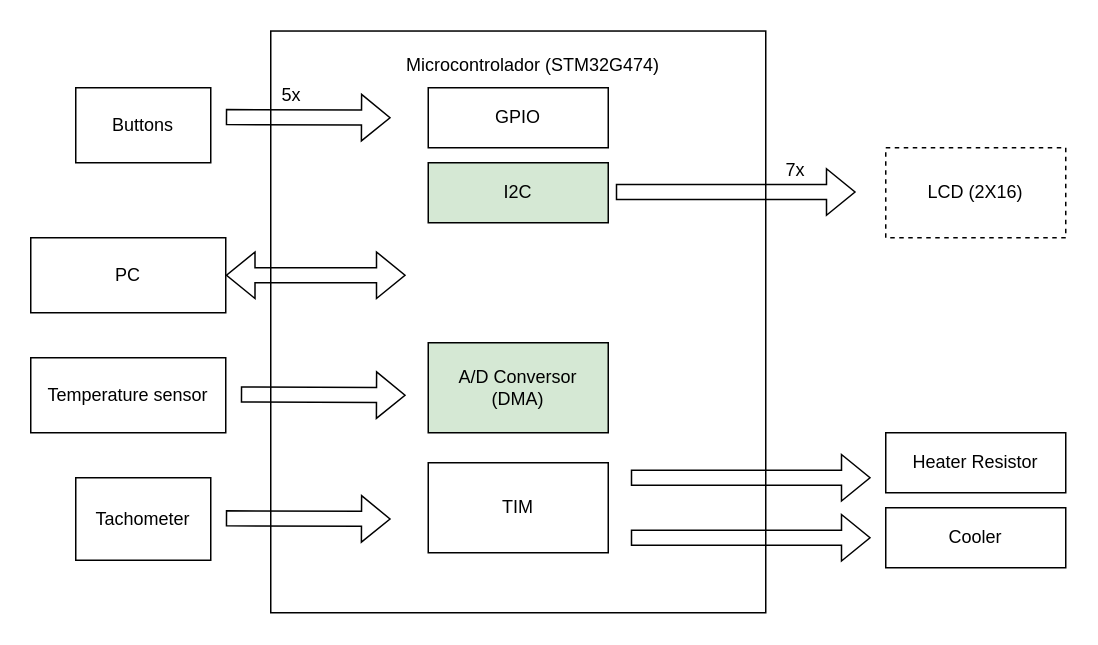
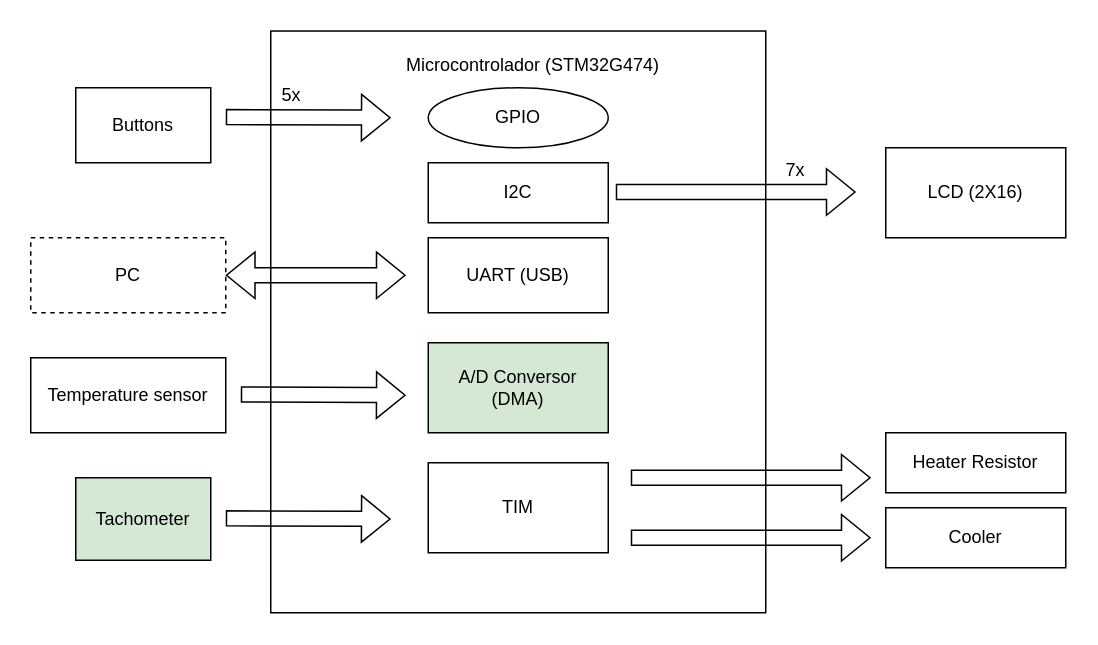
  <mxCell id="0" />
  <mxCell id="1" parent="0" />
  <mxCell id="2" value="" style="rounded=0;whiteSpace=wrap;html=1;" vertex="1" parent="1"><mxGeometry x="180" y="20.19" width="330" height="387.81" as="geometry" /></mxCell>
  <mxCell id="3" value="Temperature sensor" style="rounded=0;whiteSpace=wrap;html=1;" vertex="1" parent="1"><mxGeometry x="20" y="238" width="130" height="50" as="geometry" /></mxCell>
- <mxCell id="4" value="Tachometer" style="rounded=0;whiteSpace=wrap;html=1;" vertex="1" parent="1"><mxGeometry x="50" y="318" width="90" height="55" as="geometry" /></mxCell>
+ <mxCell id="4" value="Tachometer" style="rounded=0;whiteSpace=wrap;html=1;fillColor=#d5e8d4;" vertex="1" parent="1"><mxGeometry x="50" y="318" width="90" height="55" as="geometry" /></mxCell>
  <mxCell id="5" value="Buttons" style="rounded=0;whiteSpace=wrap;html=1;" vertex="1" parent="1"><mxGeometry x="50" y="58" width="90" height="50" as="geometry" /></mxCell>
- <mxCell id="6" value="PC" style="rounded=0;whiteSpace=wrap;html=1;" vertex="1" parent="1"><mxGeometry x="20" y="158" width="130" height="50" as="geometry" /></mxCell>
- <mxCell id="7" value="GPIO" style="rounded=0;whiteSpace=wrap;html=1;" vertex="1" parent="1"><mxGeometry x="285" y="58" width="120" height="40" as="geometry" /></mxCell>
+ <mxCell id="6" value="PC" style="rounded=0;whiteSpace=wrap;html=1;dashed=1;" vertex="1" parent="1"><mxGeometry x="20" y="158" width="130" height="50" as="geometry" /></mxCell>
+ <mxCell id="7" value="GPIO" style="ellipse;whiteSpace=wrap;html=1;" vertex="1" parent="1"><mxGeometry x="285" y="58" width="120" height="40" as="geometry" /></mxCell>
  <mxCell id="8" value="TIM" style="rounded=0;whiteSpace=wrap;html=1;" vertex="1" parent="1"><mxGeometry x="285" y="308" width="120" height="60" as="geometry" /></mxCell>
- <mxCell id="9" value="LCD (2X16)" style="rounded=0;whiteSpace=wrap;html=1;dashed=1;" vertex="1" parent="1"><mxGeometry x="590" y="98" width="120" height="60" as="geometry" /></mxCell>
+ <mxCell id="9" value="LCD (2X16)" style="rounded=0;whiteSpace=wrap;html=1;" vertex="1" parent="1"><mxGeometry x="590" y="98" width="120" height="60" as="geometry" /></mxCell>
  <mxCell id="10" value="Heater Resistor" style="rounded=0;whiteSpace=wrap;html=1;" vertex="1" parent="1"><mxGeometry x="590" y="288" width="120" height="40" as="geometry" /></mxCell>
  <mxCell id="11" value="Cooler" style="rounded=0;whiteSpace=wrap;html=1;" vertex="1" parent="1"><mxGeometry x="590" y="338" width="120" height="40" as="geometry" /></mxCell>
  <mxCell id="12" value="A/D Conversor&lt;br&gt;(DMA)" style="rounded=0;whiteSpace=wrap;html=1;fillColor=#d5e8d4;" vertex="1" parent="1"><mxGeometry x="285" y="228" width="120" height="60" as="geometry" /></mxCell>
+ <mxCell id="13" value="UART (USB)" style="rounded=0;whiteSpace=wrap;html=1;" vertex="1" parent="1"><mxGeometry x="285" y="158" width="120" height="50" as="geometry" /></mxCell>
  <mxCell id="14" value="Microcontrolador (STM32G474)" style="text;html=1;strokeColor=none;fillColor=none;align=center;verticalAlign=middle;whiteSpace=wrap;rounded=0;" vertex="1" parent="1"><mxGeometry x="260" y="28" width="190" height="30" as="geometry" /></mxCell>
  <mxCell id="15" value="" style="shape=flexArrow;endArrow=classic;html=1;rounded=0;" edge="1" parent="1"><mxGeometry width="50" height="50" relative="1" as="geometry"><mxPoint x="150" y="345" as="sourcePoint" /><mxPoint x="260" y="345.5" as="targetPoint" /></mxGeometry></mxCell>
  <mxCell id="16" value="" style="shape=flexArrow;endArrow=classic;html=1;rounded=0;" edge="1" parent="1"><mxGeometry width="50" height="50" relative="1" as="geometry"><mxPoint x="150" y="77.5" as="sourcePoint" /><mxPoint x="260" y="78" as="targetPoint" /></mxGeometry></mxCell>
  <mxCell id="17" value="" style="shape=flexArrow;endArrow=classic;html=1;rounded=0;" edge="1" parent="1"><mxGeometry width="50" height="50" relative="1" as="geometry"><mxPoint x="160" y="262.5" as="sourcePoint" /><mxPoint x="270" y="263" as="targetPoint" /></mxGeometry></mxCell>
  <mxCell id="18" value="" style="shape=flexArrow;endArrow=classic;startArrow=classic;html=1;rounded=0;exitX=1;exitY=0.5;exitDx=0;exitDy=0;exitPerimeter=0;" edge="1" parent="1" source="6"><mxGeometry width="100" height="100" relative="1" as="geometry"><mxPoint x="160" y="182.5" as="sourcePoint" /><mxPoint x="270" y="183" as="targetPoint" /></mxGeometry></mxCell>
  <mxCell id="19" value="" style="shape=flexArrow;endArrow=classic;html=1;rounded=0;" edge="1" parent="1"><mxGeometry width="50" height="50" relative="1" as="geometry"><mxPoint x="420" y="318" as="sourcePoint" /><mxPoint x="580" y="318" as="targetPoint" /></mxGeometry></mxCell>
  <mxCell id="20" value="" style="shape=flexArrow;endArrow=classic;html=1;rounded=0;" edge="1" parent="1"><mxGeometry width="50" height="50" relative="1" as="geometry"><mxPoint x="420" y="358" as="sourcePoint" /><mxPoint x="580" y="358" as="targetPoint" /></mxGeometry></mxCell>
- <mxCell id="21" value="I2C" style="rounded=0;whiteSpace=wrap;html=1;fillColor=#d5e8d4;" vertex="1" parent="1"><mxGeometry x="285" y="108" width="120" height="40" as="geometry" /></mxCell>
+ <mxCell id="21" value="I2C" style="rounded=0;whiteSpace=wrap;html=1;" vertex="1" parent="1"><mxGeometry x="285" y="108" width="120" height="40" as="geometry" /></mxCell>
  <mxCell id="22" value="" style="shape=flexArrow;endArrow=classic;html=1;rounded=0;" edge="1" parent="1"><mxGeometry width="50" height="50" relative="1" as="geometry"><mxPoint x="410" y="127.5" as="sourcePoint" /><mxPoint x="570" y="127.5" as="targetPoint" /></mxGeometry></mxCell>
  <mxCell id="23" value="5x" style="text;html=1;strokeColor=none;fillColor=none;align=center;verticalAlign=middle;whiteSpace=wrap;rounded=0;" vertex="1" parent="1"><mxGeometry x="164" y="48" width="60" height="30" as="geometry" /></mxCell>
  <mxCell id="24" value="7x" style="text;html=1;strokeColor=none;fillColor=none;align=center;verticalAlign=middle;whiteSpace=wrap;rounded=0;" vertex="1" parent="1"><mxGeometry x="500" y="98" width="60" height="30" as="geometry" /></mxCell>
